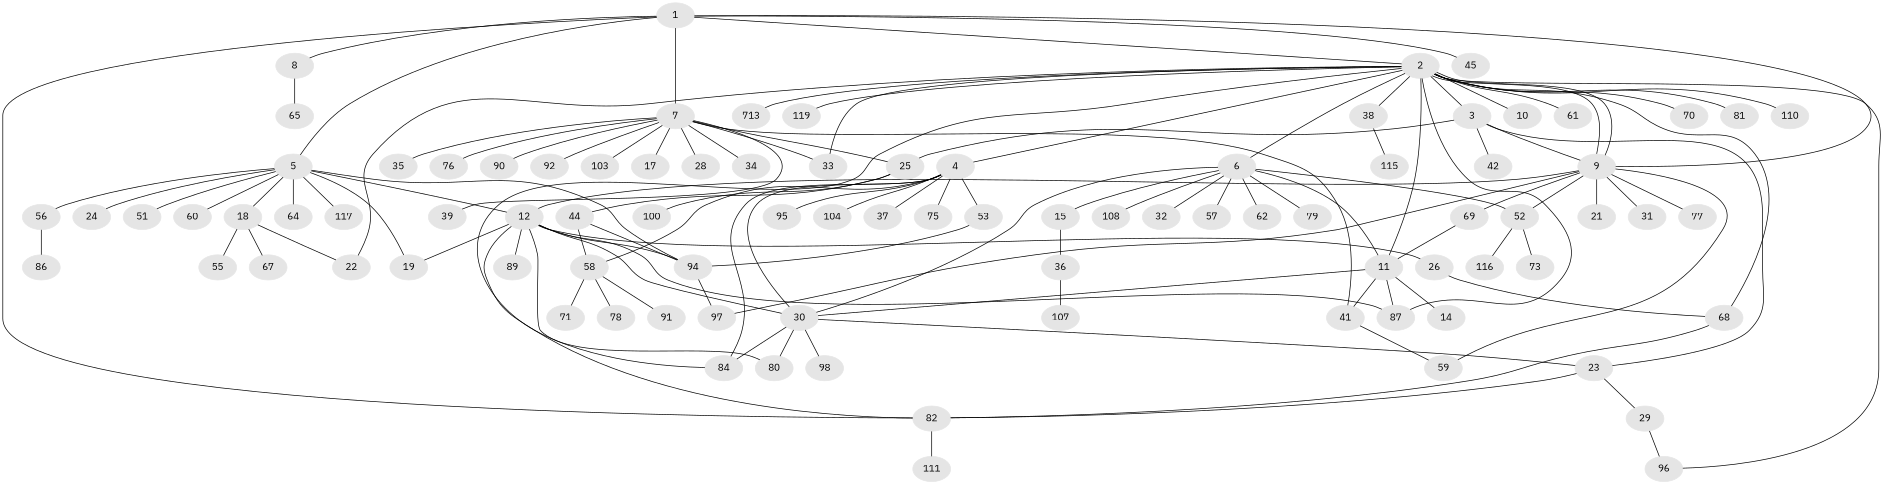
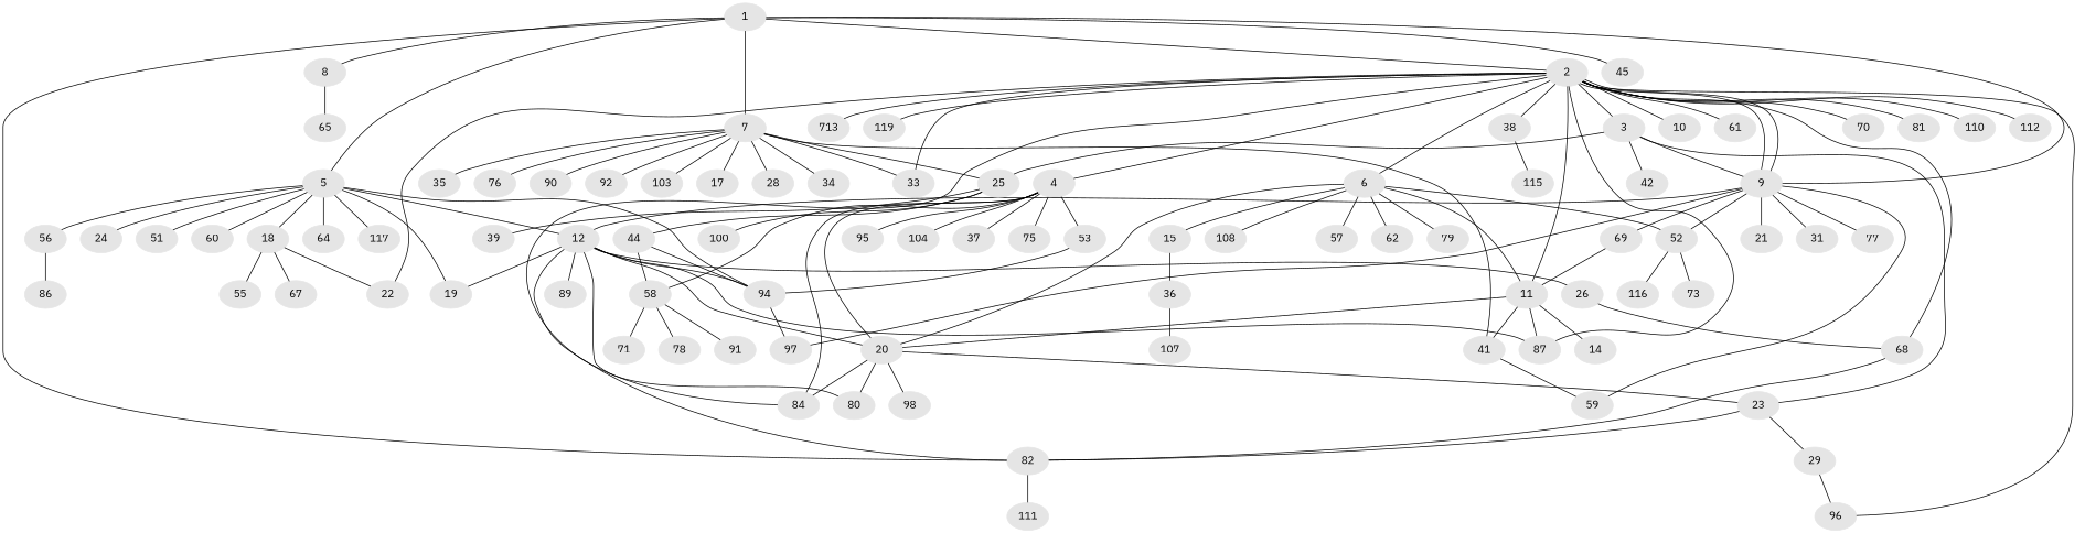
  graph {
    fontname="IBM Plex Sans"
    node [color=gray90 fontname="IBM Plex Sans" style=filled]
    edge [fontname="IBM Plex Sans"]
    2 [super="+48"]
    9 [super="+49"]
    3 [super="+13"]
    4 [super="+16"]
    6 [super="+101"]
    10
    11 [super="+54"]
    22
    33
    38
    61
    68 [super="+93"]
    70
    81
    84
    87 [super="+88"]
    96
    110
+   112
    n20 [label=713 super="+118"]
    119
    1
    5 [super="+27"]
    7 [super="+63"]
    8 [super="+106"]
    45
    82 [super="+99"]
    12 [super="+74"]
    18 [super="+46"]
    19 [super="+40"]
    24
    51
    56 [super="+102"]
    60
    64
    94 [super="+109"]
    117
    25 [super="+50"]
    17
    28 [super="+114"]
    34
    35
    39
    41
    76
    90
    92
    103
    65
    52 [super="+105"]
    21
    31
    59 [super="+72"]
    69
    77
    97
-   20 [super="+43" label=30]
+   20 [super="+43"]
    26
    80
    89
    111
    23 [super="+47"]
    42
    37
    53
    58 [super="+66"]
    75
    95
    104
    15
-   32
    57 [super="+85"]
    62
    79
    108
    14
    115
    29 [super="+30"]
    44 [super="+83"]
    100
    98
    71
    78
    91
    55
    67
    86
    36
    73
    116
    107
    2 -- 9
    2 -- 9
    2 -- 3
    2 -- 4 [weight=2]
    2 -- 6
    2 -- 10
    2 -- 11
    2 -- 22
    2 -- 33
    2 -- 38
    2 -- 61
    2 -- 68
    2 -- 70
    2 -- 81
    2 -- 84
    2 -- 87
    2 -- 96
    2 -- 110
+   2 -- 112
    2 -- n20
    2 -- 119
    9 -- 12
    9 -- 52 [weight=2]
    9 -- 21
    9 -- 31
    9 -- 59
    9 -- 69
    9 -- 77
    9 -- 97
    3 -- 9
    3 -- 25
    3 -- 23
    3 -- 42
    4 -- 84
    4 -- 20
    4 -- 37
    4 -- 53
    4 -- 58
    4 -- 75
    4 -- 95
    4 -- 104
    6 -- 11
    6 -- 52
    6 -- 20
    6 -- 15
-   6 -- 32
    6 -- 57
    6 -- 62
    6 -- 79
    6 -- 108
    11 -- 87
    11 -- 41
    11 -- 20
    11 -- 14
    38 -- 115
    68 -- 82
    1 -- 2
    1 -- 9
    1 -- 5
    1 -- 7
    1 -- 8
    1 -- 45
    1 -- 82
    5 -- 12
    5 -- 18
    5 -- 19
    5 -- 24
    5 -- 51
    5 -- 56
    5 -- 60
    5 -- 64
    5 -- 94
    5 -- 117
    7 -- 33
    7 -- 25
    7 -- 17
    7 -- 28
    7 -- 34
    7 -- 35
-   7 -- 39
+   25 -- 39
    7 -- 41
    7 -- 76
    7 -- 90
    7 -- 92
    7 -- 103
    8 -- 65
    82 -- 111
    12 -- 87
    12 -- 82
    12 -- 19
    12 -- 94
    12 -- 20
    12 -- 26
    12 -- 80
    12 -- 89
    18 -- 22
    18 -- 55
    18 -- 67
    56 -- 86
    94 -- 97
    25 -- 44
    25 -- 100
    41 -- 59
    52 -- 73
    52 -- 116
    69 -- 11
    20 -- 84
    20 -- 80
    20 -- 23
    20 -- 98
    26 -- 68
    23 -- 82
    23 -- 29
    53 -- 94
    58 -- 71
    58 -- 78
    58 -- 91
    15 -- 36
    29 -- 96
    44 -- 94
    44 -- 58
    36 -- 107
  }
